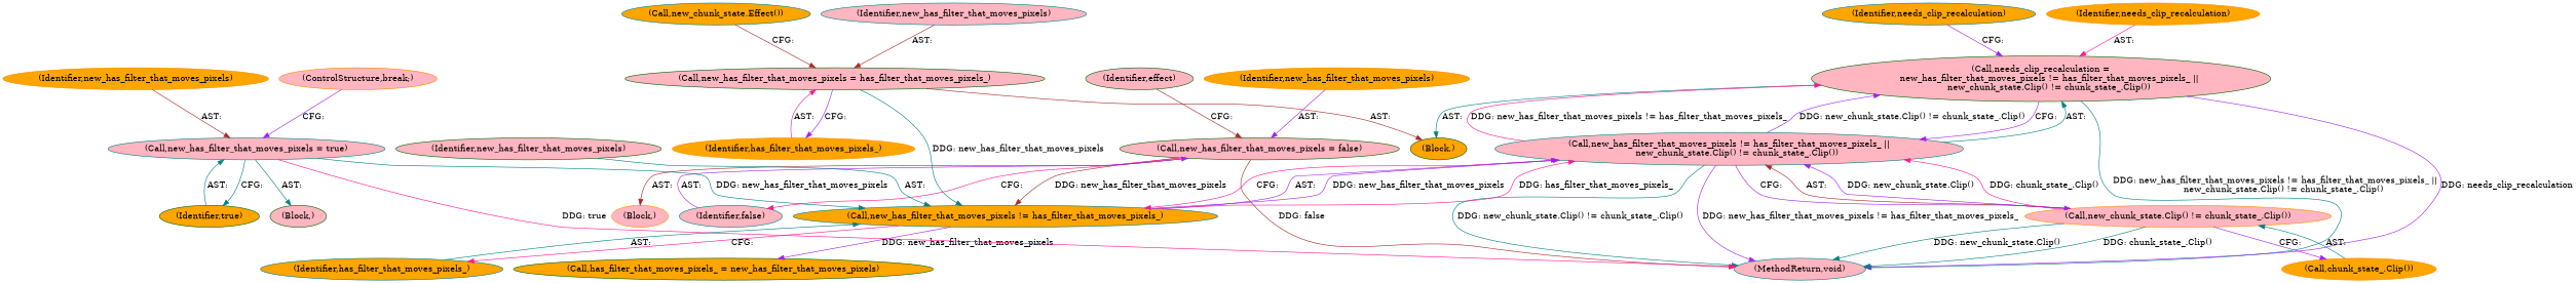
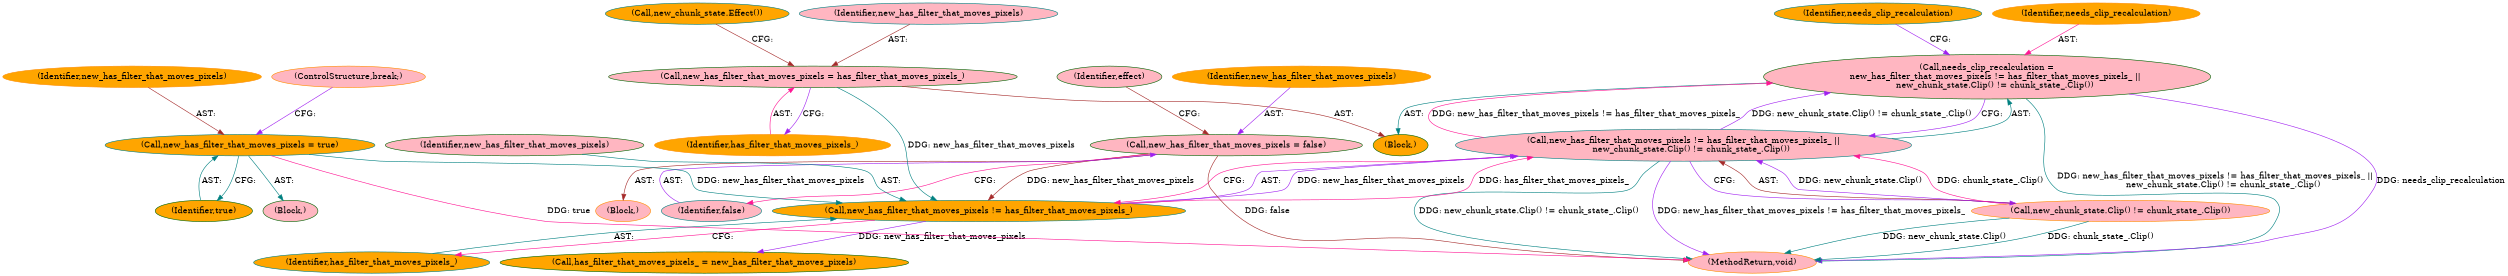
  digraph {
    node [color=darkgreen fillcolor=lightpink style=filled]
    edge [color=purple]
    n1 [label="(Call,needs_clip_recalculation =\n      new_has_filter_that_moves_pixels != has_filter_that_moves_pixels_ ||\n      new_chunk_state.Clip() != chunk_state_.Clip())"]
    n2 [color=teal label="(Call,new_has_filter_that_moves_pixels != has_filter_that_moves_pixels_ ||\n      new_chunk_state.Clip() != chunk_state_.Clip())"]
    n3 [fillcolor=orange label="(Block,)"]
-   n4 [color=teal label="(MethodReturn,void)"]
+   n4 [color=darkorange label="(MethodReturn,void)"]
    n5 [color=teal fillcolor=orange label="(Call,new_has_filter_that_moves_pixels != has_filter_that_moves_pixels_)"]
    n6 [color=darkorange label="(Call,new_chunk_state.Clip() != chunk_state_.Clip())"]
    n7 [fillcolor=orange label="(Call,has_filter_that_moves_pixels_ = new_has_filter_that_moves_pixels)"]
    n8 [color=teal fillcolor=orange label="(Identifier,has_filter_that_moves_pixels_)"]
-   n9 [color=darkorange fillcolor=orange label="(Call,chunk_state_.Clip())"]
    n10 [label="(Call,new_has_filter_that_moves_pixels = false)"]
    n11 [color=darkorange label="(Block,)"]
    n12 [color=teal label="(Identifier,false)"]
-   n13 [color=teal label="(Call,new_has_filter_that_moves_pixels = true)"]
+   n13 [color=teal fillcolor=orange label="(Call,new_has_filter_that_moves_pixels = true)"]
    n14 [fillcolor=orange label="(Identifier,true)"]
    n15 [label="(Block,)"]
    n16 [label="(Call,new_has_filter_that_moves_pixels = has_filter_that_moves_pixels_)"]
    n17 [color=darkorange fillcolor=orange label="(Identifier,has_filter_that_moves_pixels_)"]
    n18 [color=teal fillcolor=orange label="(Call,new_chunk_state.Effect())"]
    n19 [color=teal fillcolor=orange label="(Identifier,needs_clip_recalculation)"]
    n20 [color=teal label="(Identifier,new_has_filter_that_moves_pixels)"]
    n21 [label="(Identifier,effect)"]
    n22 [color=darkorange fillcolor=orange label="(Identifier,needs_clip_recalculation)"]
    n23 [label="(Identifier,new_has_filter_that_moves_pixels)"]
    n24 [color=darkorange fillcolor=orange label="(Identifier,new_has_filter_that_moves_pixels)"]
    n25 [color=darkorange fillcolor=orange label="(Identifier,new_has_filter_that_moves_pixels)"]
    n26 [color=darkorange label="(ControlStructure,break;)"]
    n1 -> n2 [label="CFG: "]
    n1 -> n3 [color=teal label="AST: "]
    n1 -> n4 [color=teal label="DDG: new_has_filter_that_moves_pixels != has_filter_that_moves_pixels_ ||\n      new_chunk_state.Clip() != chunk_state_.Clip()"]
    n1 -> n4 [label="DDG: needs_clip_recalculation"]
    n2 -> n1 [color=teal label="AST: "]
    n2 -> n1 [color=deeppink label="DDG: new_has_filter_that_moves_pixels != has_filter_that_moves_pixels_"]
    n2 -> n1 [label="DDG: new_chunk_state.Clip() != chunk_state_.Clip()"]
    n2 -> n4 [color=teal label="DDG: new_chunk_state.Clip() != chunk_state_.Clip()"]
    n2 -> n4 [label="DDG: new_has_filter_that_moves_pixels != has_filter_that_moves_pixels_"]
    n2 -> n5 [color=deeppink label="CFG: "]
    n2 -> n6 [label="CFG: "]
    n5 -> n2 [label="AST: "]
    n5 -> n2 [label="DDG: new_has_filter_that_moves_pixels"]
    n5 -> n2 [color=deeppink label="DDG: has_filter_that_moves_pixels_"]
    n5 -> n7 [label="DDG: new_has_filter_that_moves_pixels"]
    n5 -> n8 [color=deeppink label="CFG: "]
    n6 -> n2 [color=brown label="AST: "]
    n6 -> n2 [label="DDG: new_chunk_state.Clip()"]
    n6 -> n2 [color=deeppink label="DDG: chunk_state_.Clip()"]
    n6 -> n4 [color=teal label="DDG: new_chunk_state.Clip()"]
    n6 -> n4 [color=teal label="DDG: chunk_state_.Clip()"]
-   n6 -> n9 [label="CFG: "]
    n8 -> n5 [color=teal label="AST: "]
-   n9 -> n6 [color=teal label="AST: "]
    n10 -> n4 [color=brown label="DDG: false"]
    n10 -> n5 [color=brown label="DDG: new_has_filter_that_moves_pixels"]
    n10 -> n11 [color=brown label="AST: "]
    n10 -> n12 [color=deeppink label="CFG: "]
    n12 -> n10 [label="AST: "]
    n13 -> n4 [color=deeppink label="DDG: true"]
    n13 -> n5 [color=teal label="DDG: new_has_filter_that_moves_pixels"]
    n13 -> n14 [color=teal label="CFG: "]
    n13 -> n15 [color=teal label="AST: "]
    n14 -> n13 [color=teal label="AST: "]
    n16 -> n3 [color=brown label="AST: "]
    n16 -> n5 [color=teal label="DDG: new_has_filter_that_moves_pixels"]
    n16 -> n17 [label="CFG: "]
    n17 -> n16 [color=deeppink label="AST: "]
    n18 -> n16 [color=brown label="CFG: "]
    n19 -> n1 [label="CFG: "]
    n20 -> n16 [color=brown label="AST: "]
    n21 -> n10 [color=brown label="CFG: "]
    n22 -> n1 [color=deeppink label="AST: "]
    n23 -> n5 [color=teal label="AST: "]
    n24 -> n10 [label="AST: "]
    n25 -> n13 [color=brown label="AST: "]
    n26 -> n13 [label="CFG: "]
  }
